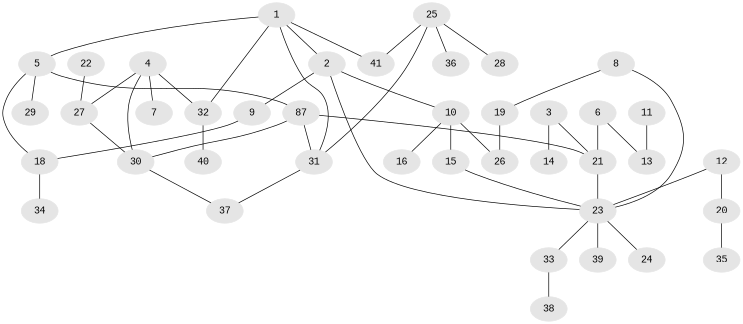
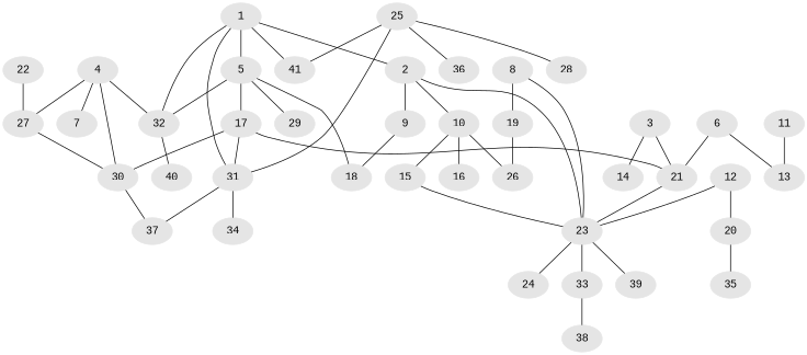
  graph {
    fontname="Liberation Mono"
    node [color=gray90 fontname="Liberation Mono" style=filled]
    edge [fontname="Liberation Mono" weight=1.0]
    1
    2
    5
    31
    32
    41
    9
    10
    23
-   17 [label=87]
+   17
    18
    29
    37
    40
    15
    16
    26
    24
    33
    39
    3
    14
    21
    4
    7
    27
    30
    34
    6
    13
    8
    19
    11
    12
    20
    35
    22
    38
    25
    28
    36
    1 -- 2
    1 -- 5 [weight=2.0]
    1 -- 31
    1 -- 32
    1 -- 41
    2 -- 9
    2 -- 10
    2 -- 23
+   5 -- 32
    5 -- 17
    5 -- 18
    5 -- 29
    31 -- 37
    32 -- 40
    9 -- 18
    10 -- 15
    10 -- 16
    10 -- 26
    23 -- 24
    23 -- 33
    23 -- 39
    17 -- 31
    17 -- 21
    17 -- 30
-   18 -- 34
+   31 -- 34
    15 -- 23
    33 -- 38
    3 -- 14
    3 -- 21
    21 -- 23
    4 -- 32
    4 -- 7
    4 -- 27
    4 -- 30
    27 -- 30
    30 -- 37
    6 -- 21
    6 -- 13
    8 -- 23
    8 -- 19
    19 -- 26
    11 -- 13
    12 -- 23
    12 -- 20
    20 -- 35
    22 -- 27
    25 -- 31
    25 -- 41
    25 -- 28
    25 -- 36
  }
